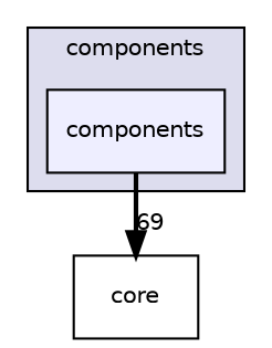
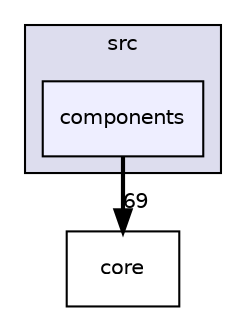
  digraph {
    compound=true
    node [fontname=Helvetica fontsize=10 shape=box]
    n1 [fillcolor="#eeeeff" label=components pencolor=black style=filled]
    n2 [label=core]
    subgraph cluster_1 {
      bgcolor="#ddddee"
      fontname=Helvetica
      fontsize=10
-     label=components
+     label=src
      pencolor=black
      n1
    }
    n1 -> n2 [headlabel=69 labeldistance=1.5 labelfontname=Helvetica labelfontsize=10 style=bold]
  }
